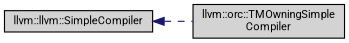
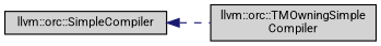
  digraph {
    rankdir=LR
    fontname=Roboto
    node [color=black fillcolor=lightgrey fontname=Roboto fontsize=10 shape=box style=filled]
    n1 [fontcolor=black height=0.2 label="llvm::orc::TMOwningSimple\lCompiler" width=0.4]
-   n2 [height=0.2 label="llvm::llvm::SimpleCompiler" width=0.4]
+   n2 [height=0.2 label="llvm::orc::SimpleCompiler" width=0.4]
    n2 -> n1 [color=midnightblue dir=back fontname=Roboto fontsize=10 labelfontname=Helvetica labelfontsize=10 style=dashed]
  }
